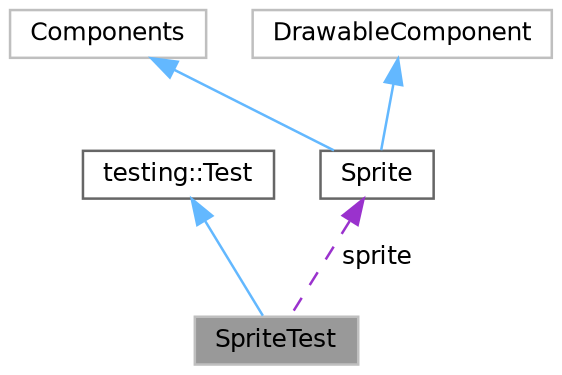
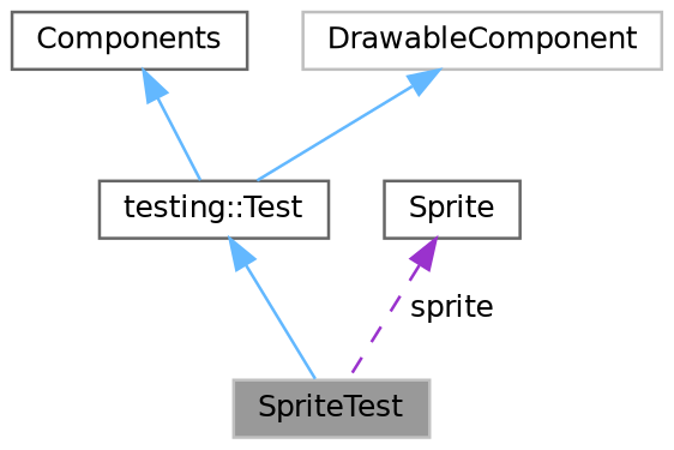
  digraph {
    node [color=grey75 fillcolor=white fontname=Helvetica fontsize=10 shape=box style=filled]
    edge [color=steelblue1 dir=back fontname=Helvetica fontsize=10 labelfontname=Helvetica labelfontsize=10 style=solid]
    n1 [fillcolor=grey60 fontcolor=black height=0.2 label=SpriteTest width=0.4]
    n2 [color=gray40 height=0.2 label="testing::Test" width=0.4]
    n3 [color=gray40 height=0.2 label=Sprite width=0.4]
-   n4 [height=0.2 label=Components width=0.4]
+   n4 [color=gray40 height=0.2 label=Components width=0.4]
    n5 [height=0.2 label=DrawableComponent width=0.4]
    n2 -> n1
    n3 -> n1 [color=darkorchid3 label=" sprite" style=dashed]
-   n4 -> n3
-   n5 -> n3
+   n4 -> n2
+   n5 -> n2
  }
